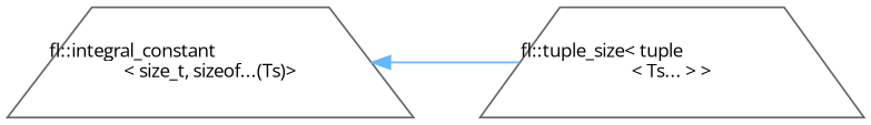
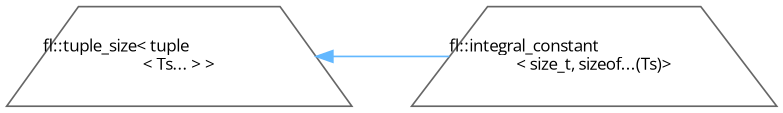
  digraph {
    rankdir=LR
    fontname="Open Sans"
    node [color=grey40 fillcolor=white fontname="Open Sans" fontsize=10 shape=trapezium style=filled]
    n1 [height=0.2 label="fl::integral_constant\l\< size_t, sizeof...(Ts)\>" width=0.4]
    n2 [height=0.2 label="fl::tuple_size\< tuple\l\< Ts... \> \>" width=0.4]
-   n1 -> n2 [color=steelblue1 dir=back fontname="Open Sans" fontsize=10 labelfontname=Helvetica labelfontsize=10 style=solid]
+   n2 -> n1 [color=steelblue1 dir=back fontname="Open Sans" fontsize=10 labelfontname=Helvetica labelfontsize=10 style=solid]
  }
